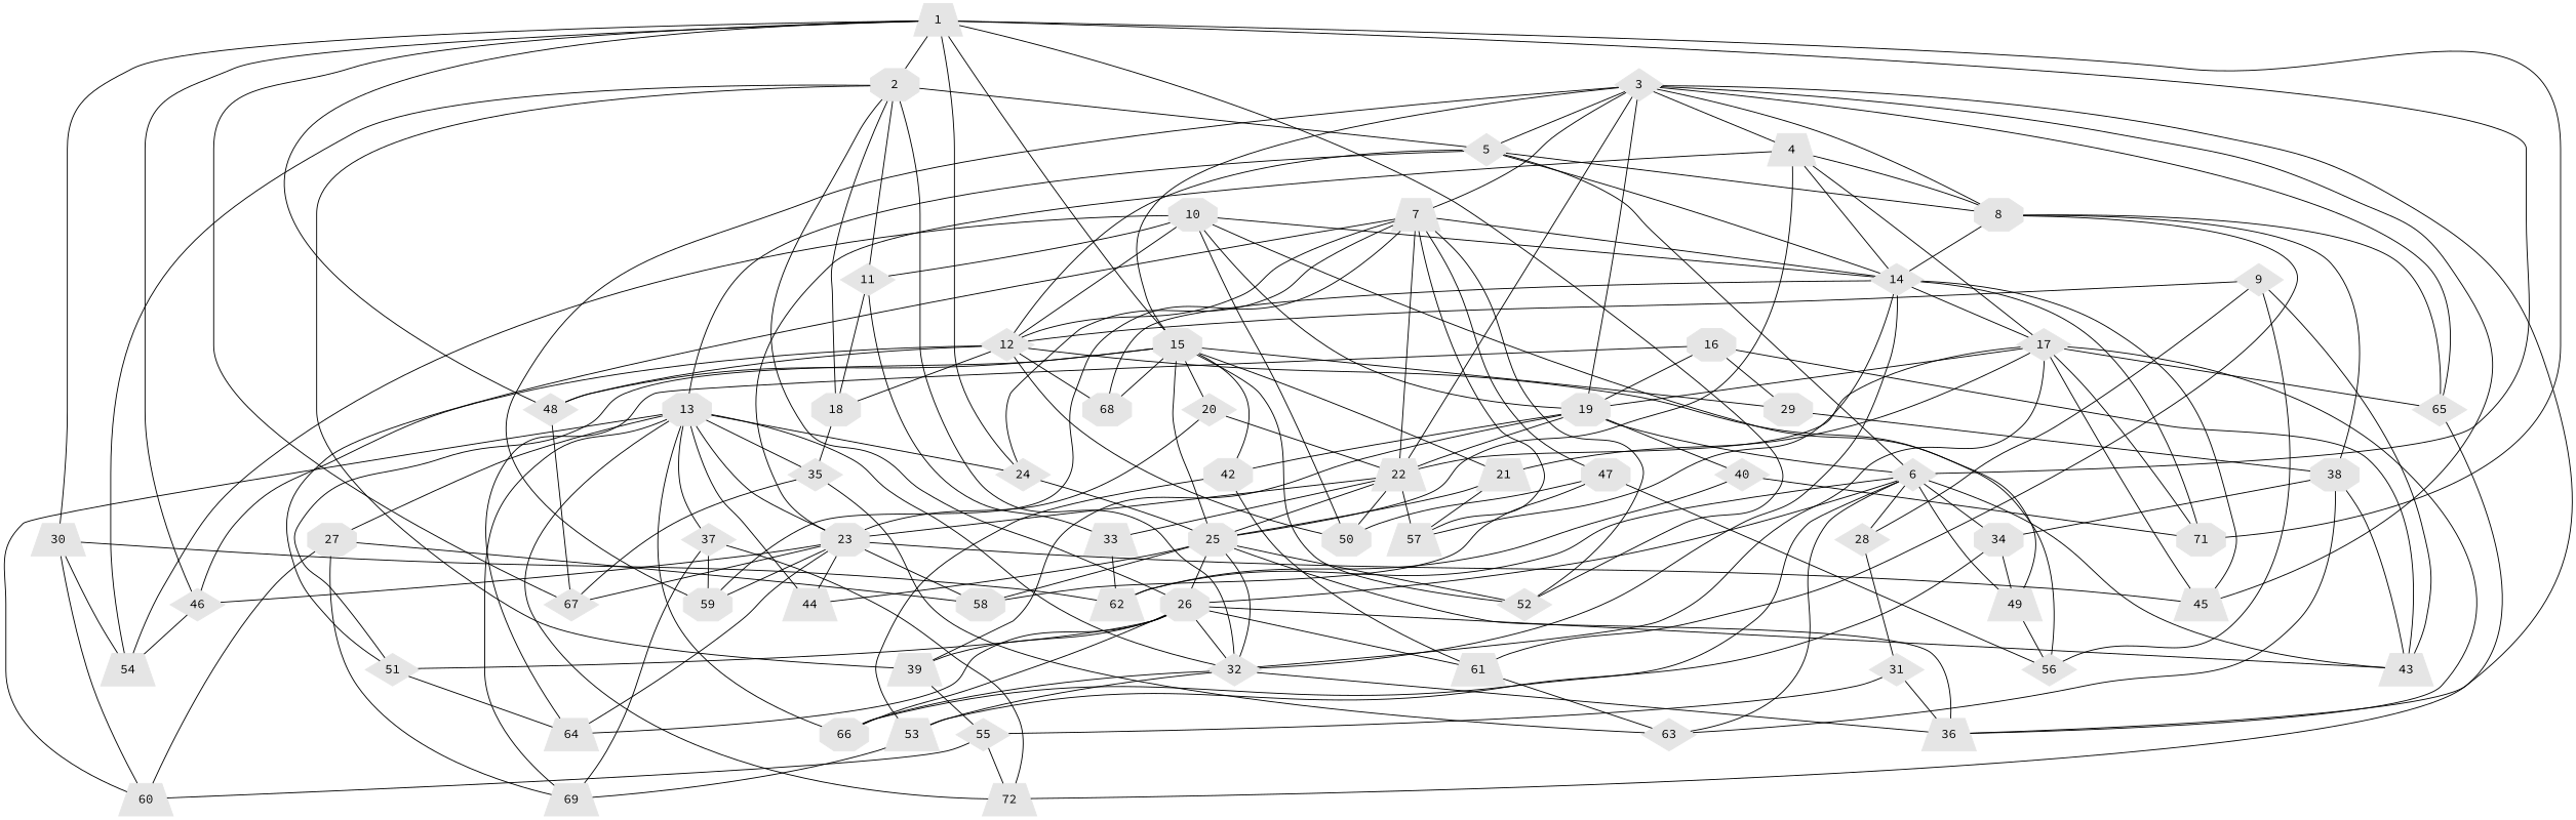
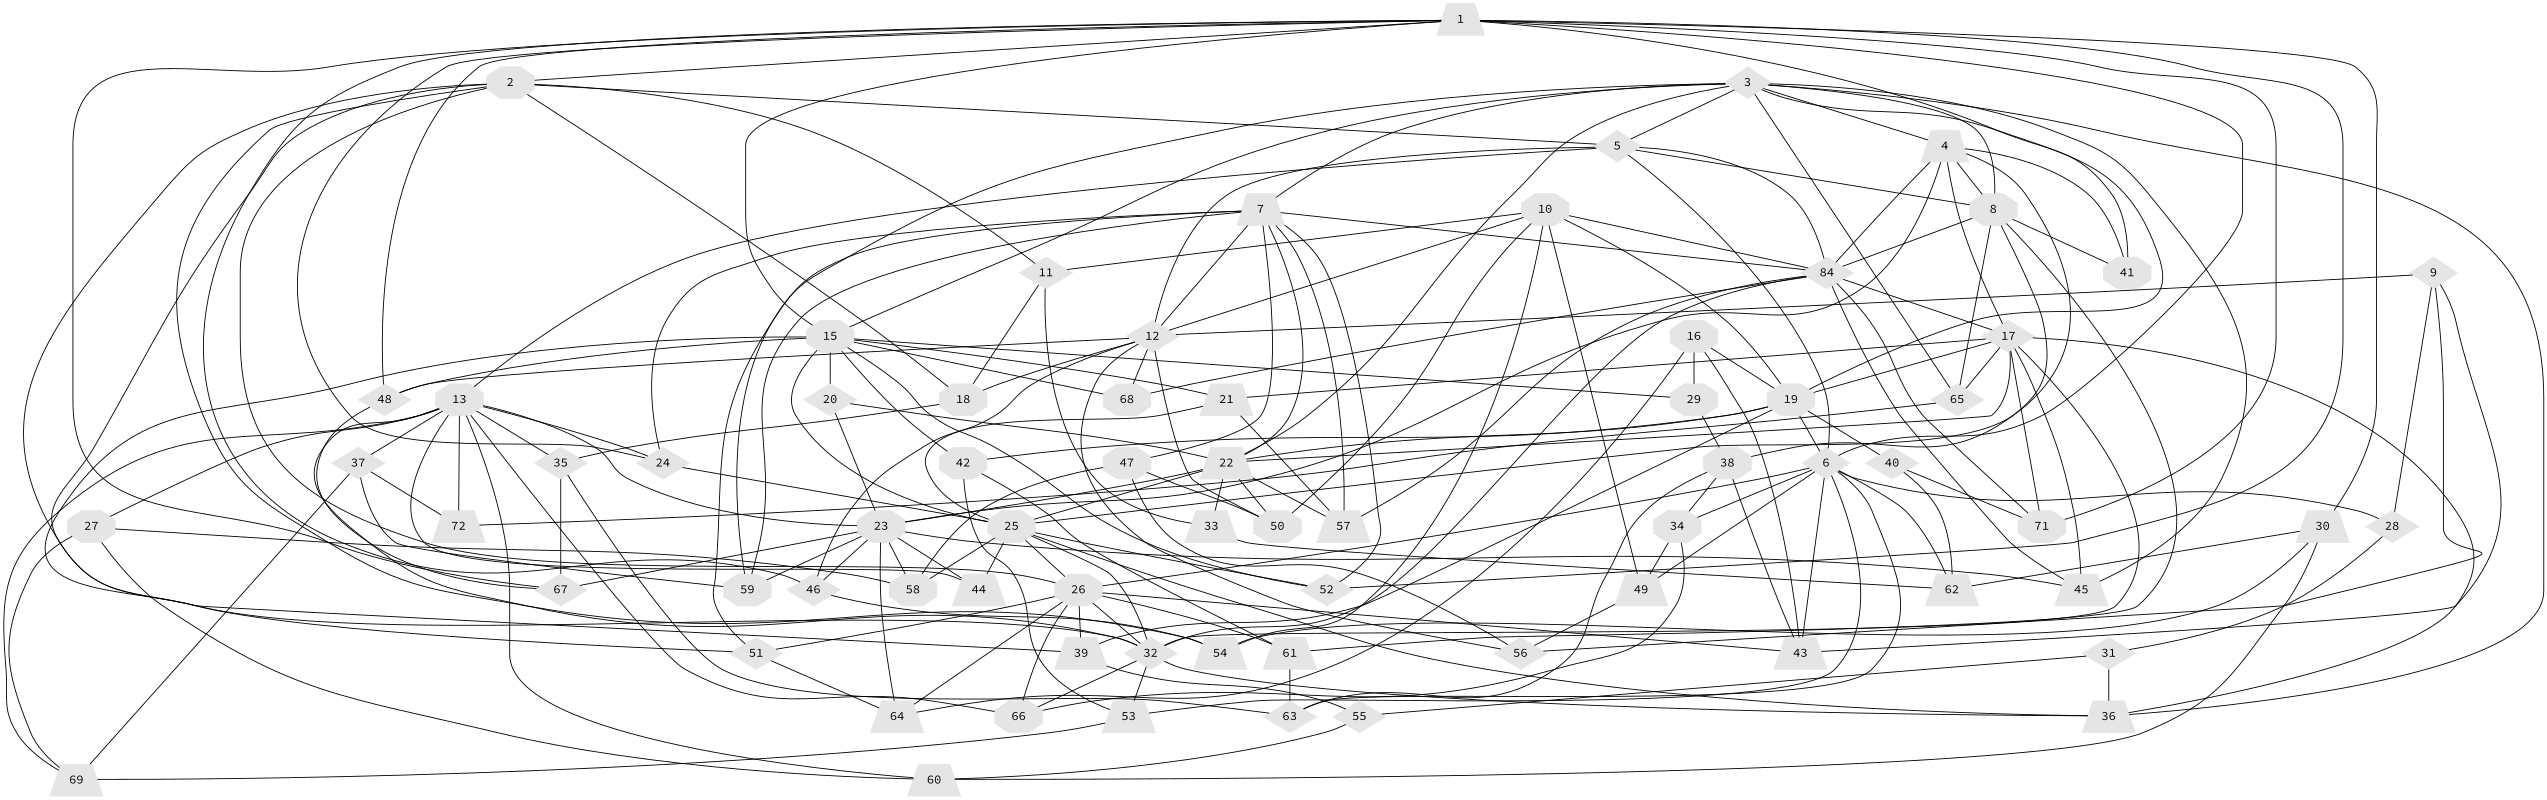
  graph {
    fontname="Source Code Pro"
    node [color=gray90 fontname="Source Code Pro" shape=diamond style=filled]
    edge [fontname="Source Code Pro" weight=1.0]
    1 [shape=trapezium]
    2 [shape=octagon]
    6
    15 [shape=octagon]
    24
    30 [shape=trapezium]
+   41 [shape=octagon]
    46
    48
    52
    67
    71 [shape=octagon]
    5
    11
    18 [shape=octagon]
    26 [shape=octagon]
    32
    39 [shape=trapezium]
    54 [shape=trapezium]
    28
    34 [shape=octagon]
    43 [shape=trapezium]
    49 [shape=trapezium]
    53 [shape=trapezium]
    62 [shape=trapezium]
    63
    25 [shape=octagon]
    51
    68 [shape=octagon]
    20
    21 [shape=trapezium]
    29 [shape=octagon]
    42 [shape=octagon]
    60 [shape=trapezium]
    8 [shape=octagon]
-   14
+   14 [label=84]
    12
    13 [shape=octagon]
    33 [shape=trapezium]
    35
    61 [shape=trapezium]
    66 [shape=octagon]
    64 [shape=trapezium]
    36 [shape=trapezium]
    55
    3
    4 [shape=trapezium]
    7 [shape=trapezium]
    19 [shape=octagon]
    22 [shape=trapezium]
    45 [shape=trapezium]
    59 [shape=octagon]
    65
    17
    23 [shape=octagon]
    47 [shape=octagon]
    57 [shape=trapezium]
    38 [shape=octagon]
    40
    50 [shape=octagon]
    n61 [label=72 shape=trapezium]
    44 [shape=trapezium]
    58 [shape=octagon]
    56
    27 [shape=octagon]
    37
    69 [shape=trapezium]
    31
    9
    10 [shape=octagon]
    16 [shape=octagon]
    1 -- 2
    1 -- 6
    1 -- 15
    1 -- 24
    1 -- 30
+   1 -- 41 [weight=2.0]
    1 -- 46
    1 -- 48
    1 -- 52
    1 -- 67
    1 -- 71
    2 -- 5 [weight=2.0]
    2 -- 11
    2 -- 18
    2 -- 26
    2 -- 32 [weight=2.0]
    2 -- 39
    2 -- 54
    6 -- 26
    6 -- 28 [weight=2.0]
    6 -- 34
    6 -- 43 [weight=2.0]
    6 -- 49
    6 -- 53
    6 -- 62
    6 -- 63
    15 -- 48
    15 -- 52
    15 -- 25
    15 -- 51
    15 -- 68 [weight=2.0]
    15 -- 20
    15 -- 21
    15 -- 29
    15 -- 42
    24 -- 25
    30 -- 54
    30 -- 62
    30 -- 60
    46 -- 54
    48 -- 67
    5 -- 6
    5 -- 8
    5 -- 14
    5 -- 12
    5 -- 13
    11 -- 18
    11 -- 33
    18 -- 35
    26 -- 32
    26 -- 39
    26 -- 43
    26 -- 51
    26 -- 61
    26 -- 66
    26 -- 64
    32 -- 53
    32 -- 66
    32 -- 36
    39 -- 55
    28 -- 31
    34 -- 49
    34 -- 66
    49 -- 56
    53 -- 69
    25 -- 52
    25 -- 26
    25 -- 32
    25 -- 36
    25 -- 44 [weight=2.0]
    25 -- 58
    51 -- 64
    20 -- 22
    20 -- 23 [weight=2.0]
    21 -- 25
    21 -- 57
    29 -- 38
    42 -- 53
    42 -- 61
+   8 -- 41
    8 -- 14
    8 -- 61
    8 -- 65
    8 -- 38
    14 -- 71
    14 -- 32
    14 -- 68
    14 -- 45
    14 -- 17 [weight=2.0]
    14 -- 57
    12 -- 46
    12 -- 48
    12 -- 18
    12 -- 68
    12 -- 50
    12 -- 56
    13 -- 24
    13 -- 32
    13 -- 60
    13 -- 35
    13 -- 66
    13 -- 23
    13 -- n61
    13 -- 44
    13 -- 27
    13 -- 37
    13 -- 69
    33 -- 62
    35 -- 67
    35 -- 63
    61 -- 63
    55 -- 60
-   55 -- n61
    3 -- 15
    3 -- 5
    3 -- 8
    3 -- 36
    3 -- 4
    3 -- 7
    3 -- 19
    3 -- 22 [weight=2.0]
    3 -- 45
    3 -- 59
    3 -- 65
+   4 -- 41
    4 -- 25
    4 -- 8
    4 -- 14
    4 -- 17
    4 -- 23
    7 -- 24
    7 -- 52
    7 -- 51
    7 -- 14
    7 -- 12
    7 -- 22
    7 -- 59
    7 -- 47
    7 -- 57
    19 -- 6
    19 -- 39
    19 -- 42
    19 -- 22
    19 -- 40 [weight=2.0]
    22 -- 25
    22 -- 33 [weight=2.0]
    22 -- 23
    22 -- 57
    22 -- 50
    65 -- n61
    17 -- 71
    17 -- 32
    17 -- 21
    17 -- 36
    17 -- 19 [weight=2.0]
    17 -- 22
    17 -- 45
    17 -- 65
    23 -- 46
    23 -- 67
    23 -- 64
    23 -- 45
    23 -- 59
    23 -- 44
    23 -- 58
    47 -- 50
    47 -- 58
    47 -- 56
    38 -- 34
    38 -- 43
    38 -- 63
    40 -- 71
    40 -- 62
    27 -- 60
    27 -- 58
    27 -- 69
    37 -- 59
    37 -- n61
    37 -- 69
    31 -- 36
    31 -- 55
    9 -- 28
    9 -- 43
    9 -- 12
    9 -- 56
    10 -- 11
    10 -- 54
    10 -- 49
    10 -- 14 [weight=2.0]
    10 -- 12
    10 -- 19 [weight=2.0]
    10 -- 50
    16 -- 43
    16 -- 29
    16 -- 64
    16 -- 19
  }
